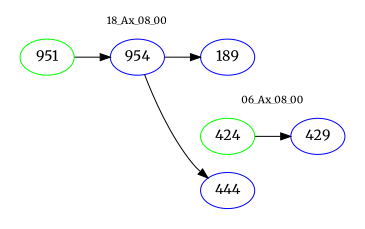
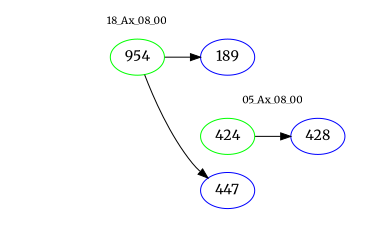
  digraph {
    fontname=Merriweather
    rankdir=LR
    node [color=blue fontname=Merriweather]
    edge [color=black fontname=Merriweather]
-   n1 [color=green label=951]
-   n2 [label=954]
+   n2 [color=green label=954]
    n3 [label=189]
    n4 [color=green label=424]
-   n5 [label=429]
-   n6 [label=444]
+   n5 [label=428]
+   n6 [label=447]
    subgraph cluster_1 {
      color=white
      fontsize=10
      label="18_Ax_08_00"
-     n1
      n2
      n3
    }
    subgraph cluster_2 {
      color=white
      fontsize=10
-     label="06_Ax_08_00"
+     label="05_Ax_08_00"
      n4
      n5
      n6
    }
-   n1 -> n2
    n2 -> n3
    n2 -> n6
    n4 -> n5
  }
